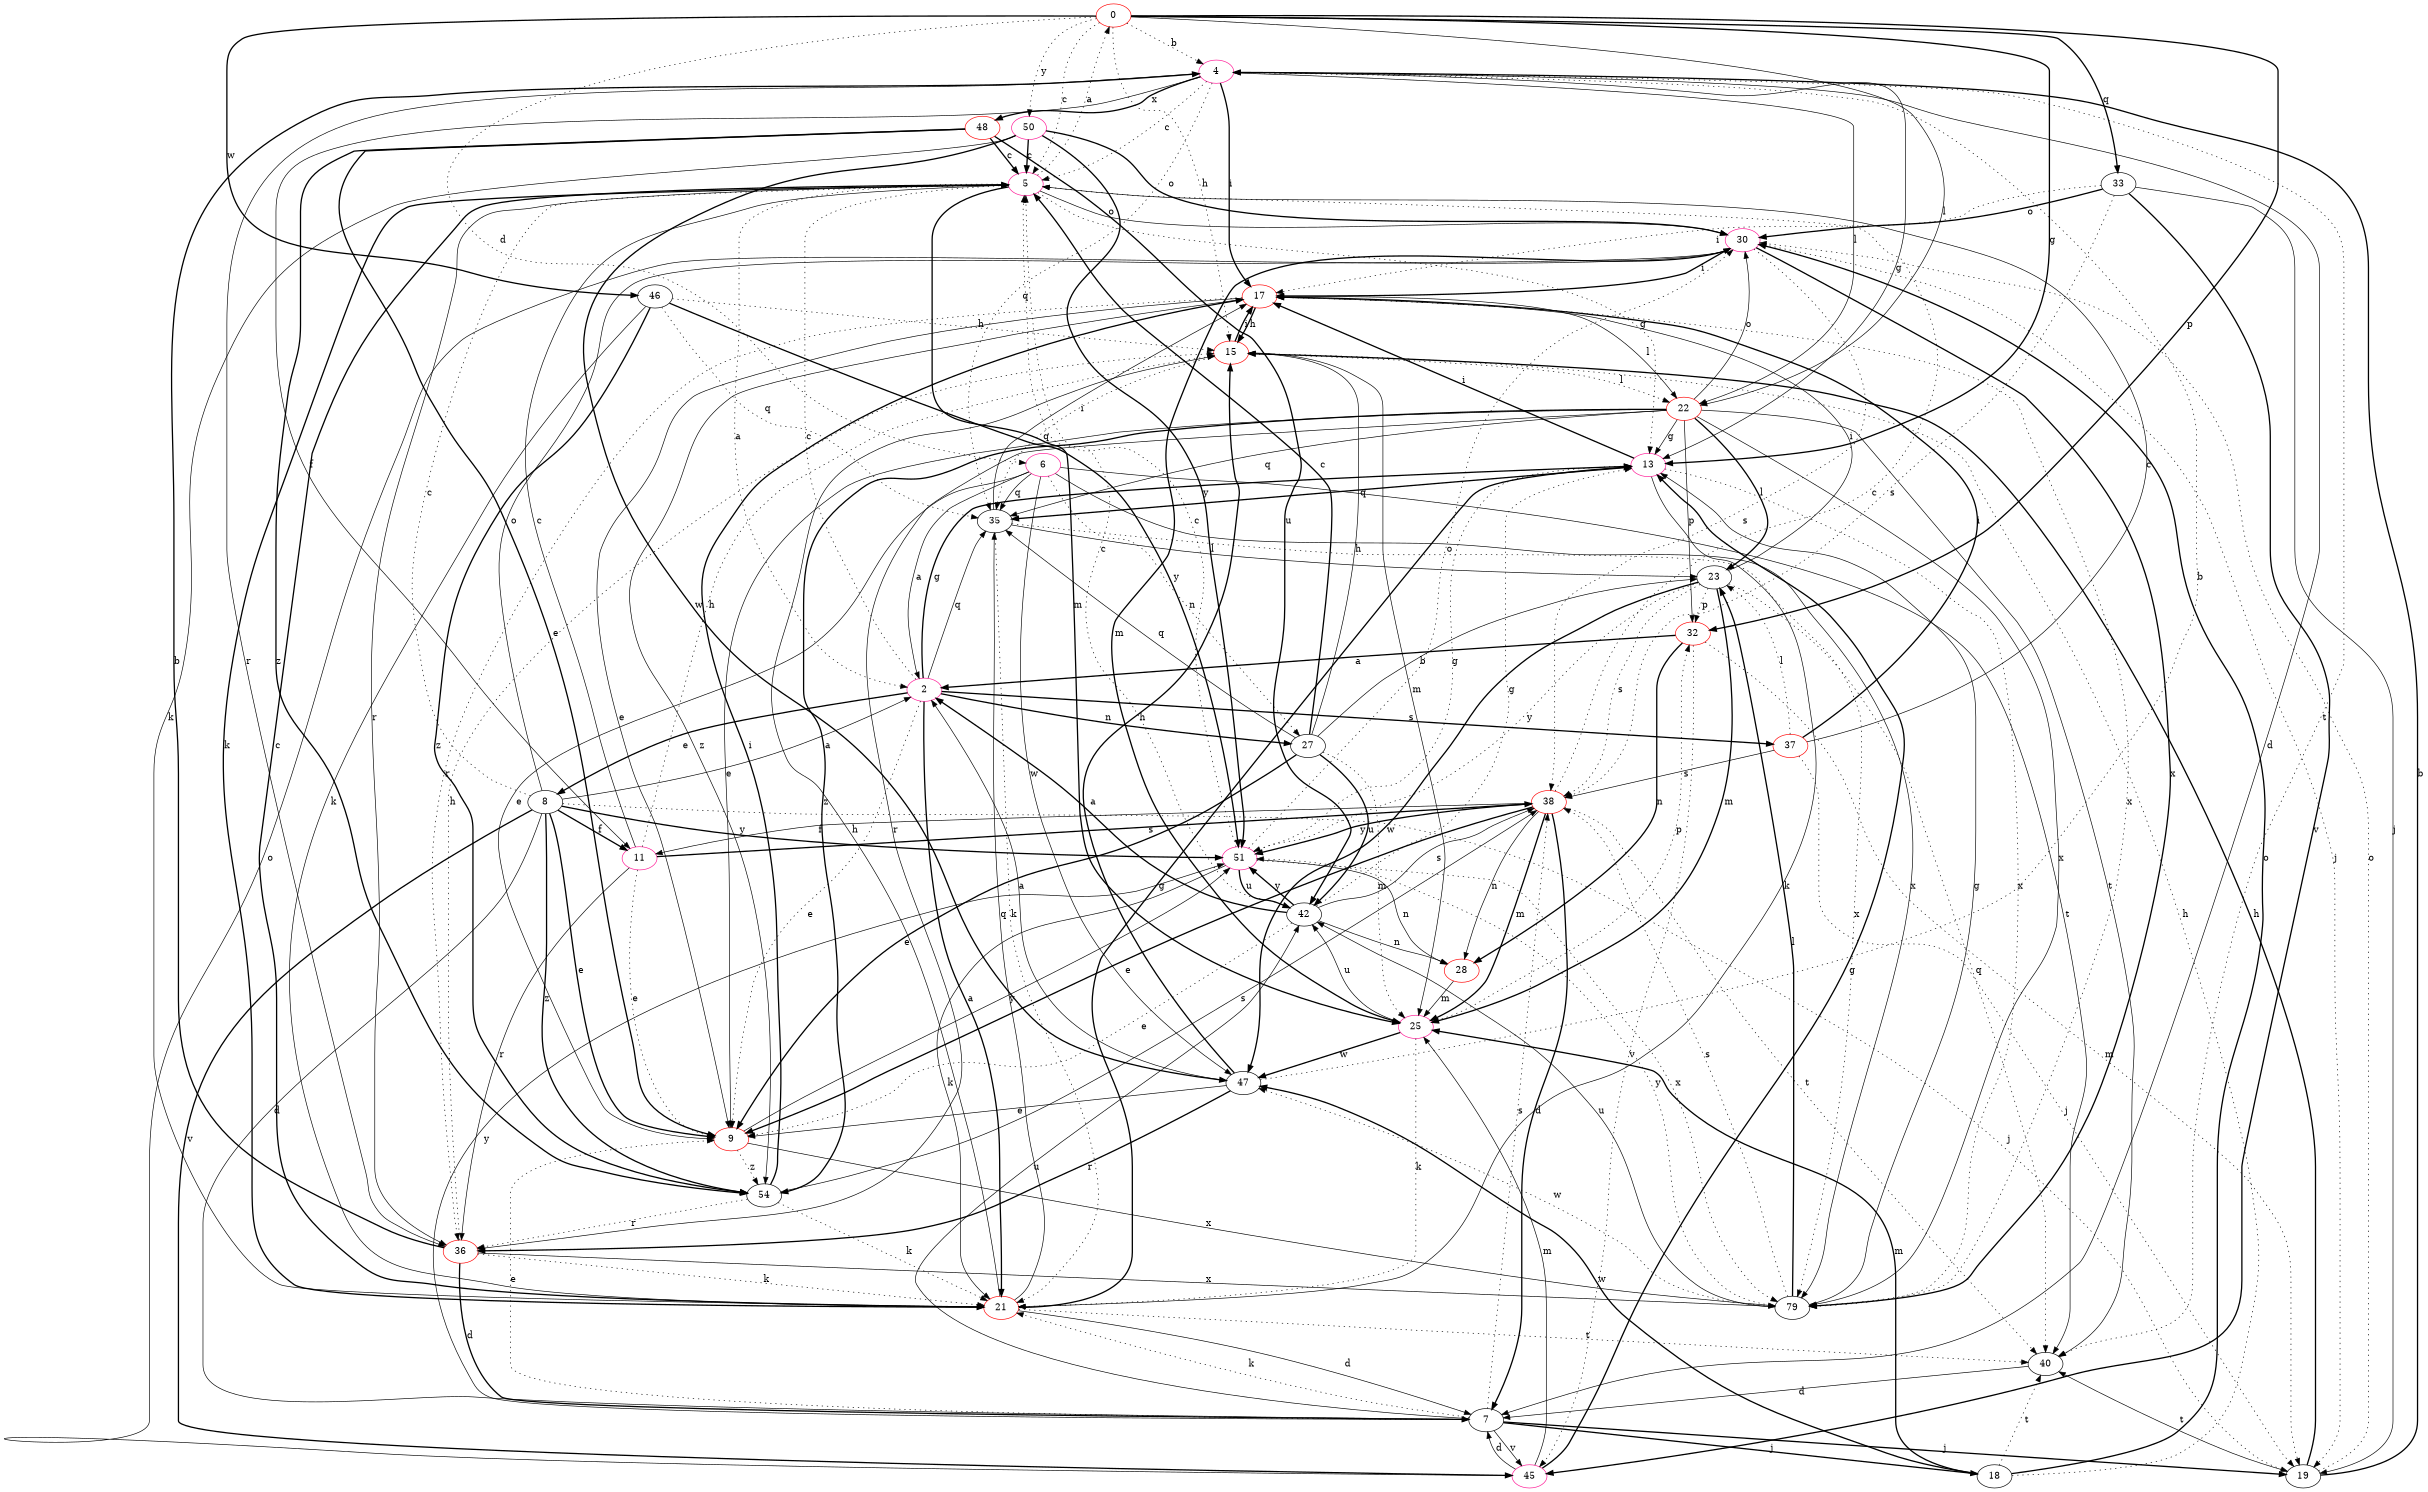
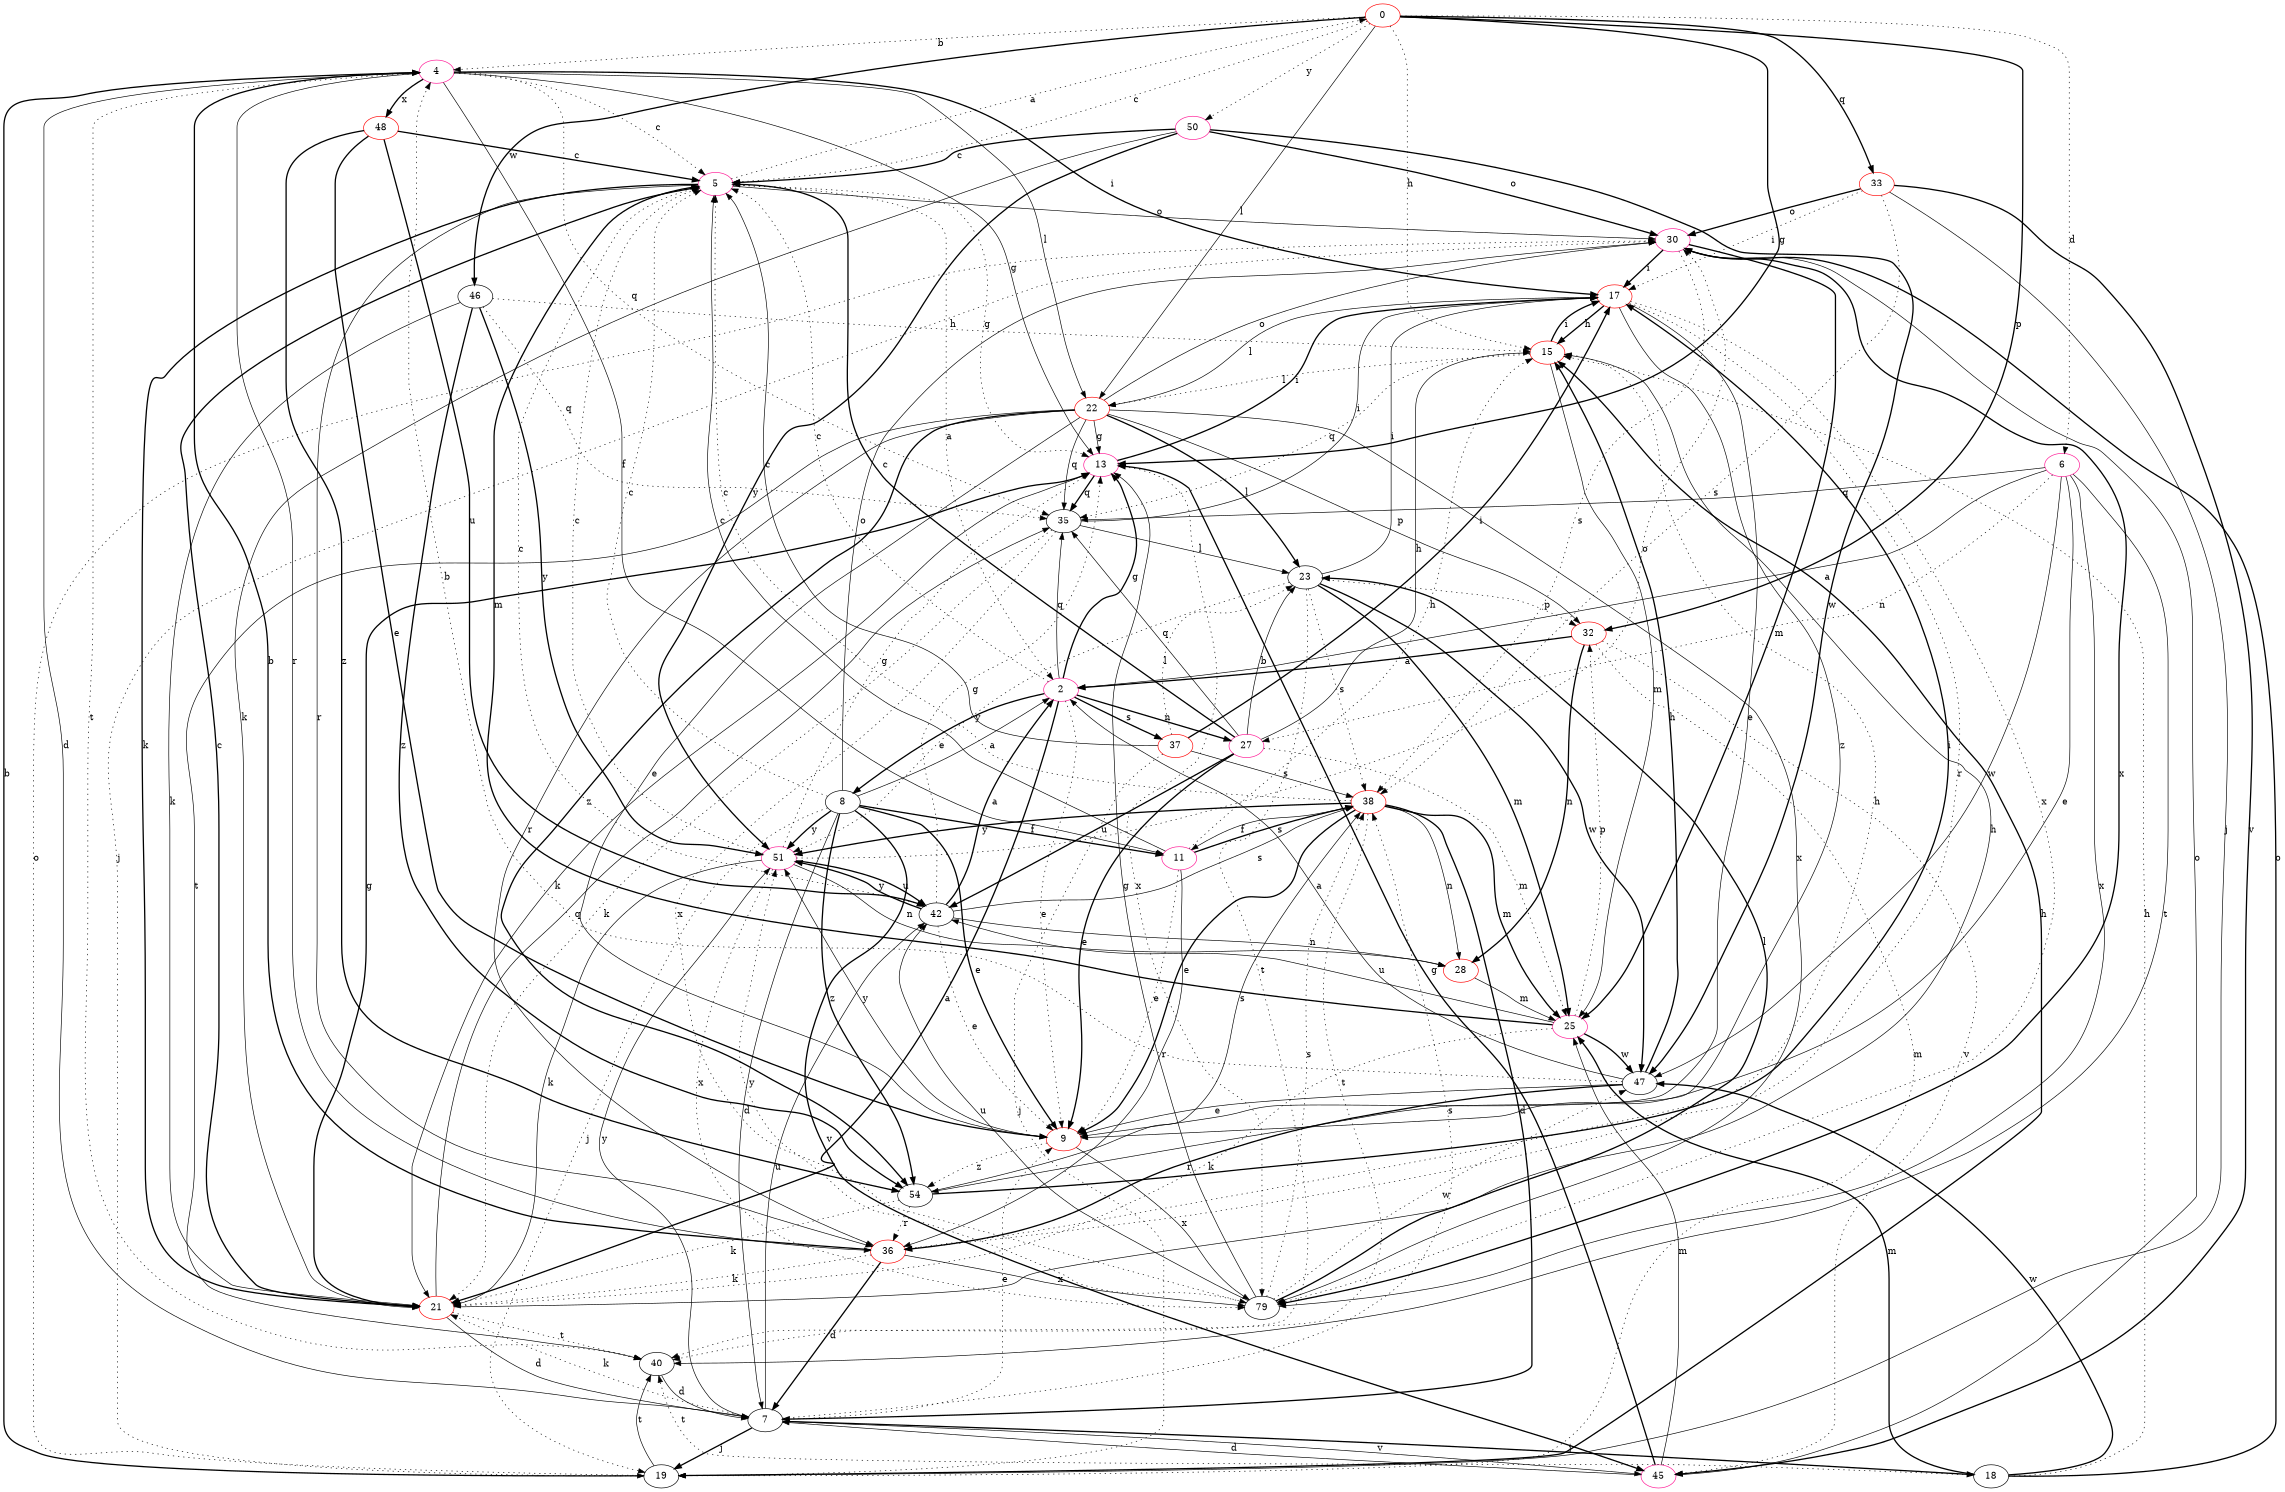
  strict digraph {
    node [color=black]
    edge [style=bold]
    0 [color=red]
    4 [color=deeppink]
    5 [color=deeppink]
    6 [color=deeppink]
    13 [color=deeppink]
    15 [color=red]
    22 [color=red]
    32 [color=red]
-   33
+   33 [color=red]
    46
    50 [color=deeppink]
    35
    7
    11 [color=deeppink]
    17 [color=red]
    36 [color=red]
    40
    48 [color=red]
    2 [color=deeppink]
    21 [color=red]
    25 [color=deeppink]
    30 [color=deeppink]
    9 [color=red]
-   27
+   27 [color=deeppink]
    47
    n26 [label=79]
    54
    23
    19
    45 [color=deeppink]
    28 [color=red]
    38 [color=red]
    51 [color=deeppink]
    8
    37 [color=red]
    42
    18
    0 -> 4 [label=b style=dotted]
    0 -> 5 [label=c style=dotted]
    0 -> 6 [label=d style=dotted]
    0 -> 13 [label=g]
    0 -> 15 [label=h style=dotted]
    0 -> 22 [label=l style=solid]
    0 -> 32 [label=p]
    0 -> 33 [label=q]
    0 -> 46 [label=w]
    0 -> 50 [label=y style=dotted]
    4 -> 5 [label=c style=dotted]
    4 -> 13 [label=g style=solid]
    4 -> 22 [label=l style=solid]
    4 -> 35 [label=q style=dotted]
    4 -> 7 [label=d style=solid]
    4 -> 11 [label=f style=solid]
    4 -> 17 [label=i]
    4 -> 36 [label=r style=solid]
    4 -> 40 [label=t style=dotted]
    4 -> 48 [label=x]
    5 -> 0 [label=a style=dotted]
    5 -> 13 [label=g style=dotted]
    5 -> 36 [label=r style=solid]
    5 -> 2 [label=a style=dotted]
    5 -> 21 [label=k]
-   5 -> 25 [label=m]
+   25 -> 5 [label=m]
    5 -> 30 [label=o style=solid]
    6 -> 35 [label=q style=solid]
    6 -> 40 [label=t style=solid]
    6 -> 2 [label=a style=solid]
    6 -> 9 [label=e style=solid]
    6 -> 27 [label=n style=dotted]
    6 -> 47 [label=w style=solid]
    6 -> n26 [label=x style=solid]
    13 -> 35 [label=q]
    13 -> 17 [label=i]
    13 -> 21 [label=k style=solid]
    13 -> n26 [label=x style=dotted]
    15 -> 22 [label=l style=dotted]
    15 -> 35 [label=q style=dotted]
    15 -> 17 [label=i]
    15 -> 25 [label=m style=solid]
    22 -> 13 [label=g style=solid]
    22 -> 32 [label=p style=solid]
    22 -> 35 [label=q style=solid]
    22 -> 36 [label=r style=solid]
    22 -> 40 [label=t style=solid]
    22 -> 30 [label=o style=solid]
    22 -> 9 [label=e style=solid]
    22 -> n26 [label=x style=solid]
    22 -> 54 [label=z]
    22 -> 23 [label=l]
    32 -> 2 [label=a]
    32 -> 19 [label=m style=dotted]
    32 -> 45 [label=v style=dotted]
    32 -> 28 [label=n]
    33 -> 17 [label=i style=dotted]
    33 -> 30 [label=o]
    33 -> 19 [label=j style=solid]
    33 -> 45 [label=v]
    33 -> 38 [label=s style=dotted]
    46 -> 15 [label=h style=dotted]
    46 -> 35 [label=q style=dotted]
    46 -> 21 [label=k style=solid]
    46 -> 54 [label=z]
    46 -> 51 [label=y]
    50 -> 5 [label=c]
    50 -> 21 [label=k style=solid]
    50 -> 30 [label=o]
    50 -> 47 [label=w]
    50 -> 51 [label=y]
    35 -> 17 [label=i style=solid]
    35 -> 21 [label=k style=dotted]
    35 -> n26 [label=x style=dotted]
    35 -> 23 [label=l style=solid]
    7 -> 21 [label=k style=dotted]
    7 -> 9 [label=e style=dotted]
    7 -> 19 [label=j]
    7 -> 45 [label=v style=solid]
    7 -> 38 [label=s style=dotted]
    7 -> 51 [label=y style=solid]
    7 -> 42 [label=u style=solid]
    7 -> 18 [label=j]
    11 -> 5 [label=c style=solid]
    11 -> 15 [label=h style=dotted]
    11 -> 36 [label=r style=solid]
    11 -> 9 [label=e style=dotted]
    11 -> 38 [label=s]
    17 -> 15 [label=h]
    17 -> 22 [label=l style=solid]
    17 -> 36 [label=r style=dotted]
    17 -> 9 [label=e style=solid]
    17 -> n26 [label=x style=dotted]
    17 -> 54 [label=z style=solid]
    36 -> 4 [label=b]
    36 -> 15 [label=h style=dotted]
    36 -> 7 [label=d]
    36 -> 21 [label=k style=dotted]
    36 -> n26 [label=x style=solid]
    40 -> 7 [label=d style=solid]
    48 -> 5 [label=c]
    48 -> 9 [label=e]
    48 -> 54 [label=z]
    48 -> 42 [label=u]
    2 -> 5 [label=c style=dotted]
    2 -> 13 [label=g]
    2 -> 35 [label=q style=solid]
    2 -> 21 [label=a]
    2 -> 9 [label=e style=dotted]
    2 -> 27 [label=n]
    2 -> 8 [label=e]
    2 -> 37 [label=s]
    21 -> 5 [label=c]
    21 -> 13 [label=g]
    21 -> 15 [label=h style=solid]
    21 -> 35 [label=q style=solid]
    21 -> 7 [label=d style=solid]
    21 -> 40 [label=t style=dotted]
    25 -> 32 [label=p style=dotted]
    25 -> 21 [label=k style=dotted]
    25 -> 47 [label=w]
    25 -> 42 [label=u style=solid]
    30 -> 17 [label=i]
    30 -> 25 [label=m]
    30 -> n26 [label=x]
    30 -> 19 [label=j style=dotted]
    30 -> 38 [label=s style=dotted]
    9 -> n26 [label=x style=solid]
    9 -> 54 [label=z style=dotted]
    9 -> 51 [label=y style=solid]
    27 -> 5 [label=c]
    27 -> 15 [label=h style=solid]
    27 -> 35 [label=q style=solid]
    27 -> 25 [label=m style=dotted]
    27 -> 9 [label=e]
    27 -> 23 [label=b style=solid]
    27 -> 42 [label=u]
    47 -> 4 [label=b style=dotted]
    47 -> 15 [label=h]
    47 -> 36 [label=r]
    47 -> 2 [label=a style=solid]
    47 -> 9 [label=e style=solid]
    n26 -> 13 [label=g style=solid]
    n26 -> 47 [label=w style=dotted]
    n26 -> 23 [label=l]
    n26 -> 38 [label=s style=dotted]
    n26 -> 51 [label=y style=dotted]
    n26 -> 42 [label=u style=solid]
    54 -> 17 [label=i]
    54 -> 36 [label=r style=dotted]
    54 -> 21 [label=k style=dotted]
    54 -> 38 [label=s style=solid]
    23 -> 32 [label=p style=dotted]
    23 -> 17 [label=i style=solid]
-   23 -> 40 [label=q style=dotted]
+   23 -> 40 [label=t style=dotted]
    23 -> 25 [label=m]
    23 -> 47 [label=w]
    23 -> 38 [label=s style=dotted]
    23 -> 51 [label=y style=dotted]
    19 -> 4 [label=b]
    19 -> 15 [label=h]
    19 -> 40 [label=t style=solid]
    19 -> 30 [label=o style=dotted]
    45 -> 13 [label=g]
    45 -> 7 [label=d style=solid]
    45 -> 25 [label=m style=solid]
    45 -> 30 [label=o style=solid]
    28 -> 25 [label=m style=solid]
    38 -> 5 [label=c style=dotted]
    38 -> 7 [label=d]
    38 -> 11 [label=f style=solid]
    38 -> 40 [label=t style=dotted]
    38 -> 25 [label=m]
    38 -> 9 [label=e]
    38 -> 28 [label=n style=solid]
    38 -> 51 [label=y]
    51 -> 5 [label=c style=dotted]
    51 -> 13 [label=g style=dotted]
    51 -> 21 [label=k style=solid]
    51 -> 30 [label=o style=dotted]
    51 -> n26 [label=x style=dotted]
    51 -> 28 [label=n style=solid]
    51 -> 42 [label=u]
    8 -> 5 [label=c style=dotted]
    8 -> 7 [label=d style=solid]
    8 -> 11 [label=f]
    8 -> 2 [label=a style=solid]
    8 -> 30 [label=o style=solid]
    8 -> 9 [label=e]
    8 -> 54 [label=z]
    8 -> 19 [label=j style=dotted]
    8 -> 45 [label=v]
    8 -> 51 [label=y]
    37 -> 5 [label=c style=solid]
    37 -> 17 [label=i]
    37 -> 23 [label=l style=dotted]
    37 -> 19 [label=j style=dotted]
    37 -> 38 [label=s style=solid]
    42 -> 5 [label=c style=dotted]
    42 -> 13 [label=g style=dotted]
    42 -> 2 [label=a]
    42 -> 9 [label=e style=dotted]
    42 -> 28 [label=n style=solid]
    42 -> 38 [label=s style=solid]
    42 -> 51 [label=y]
    18 -> 15 [label=h style=dotted]
    18 -> 40 [label=t style=dotted]
    18 -> 25 [label=m]
    18 -> 30 [label=o]
    18 -> 47 [label=w]
  }
